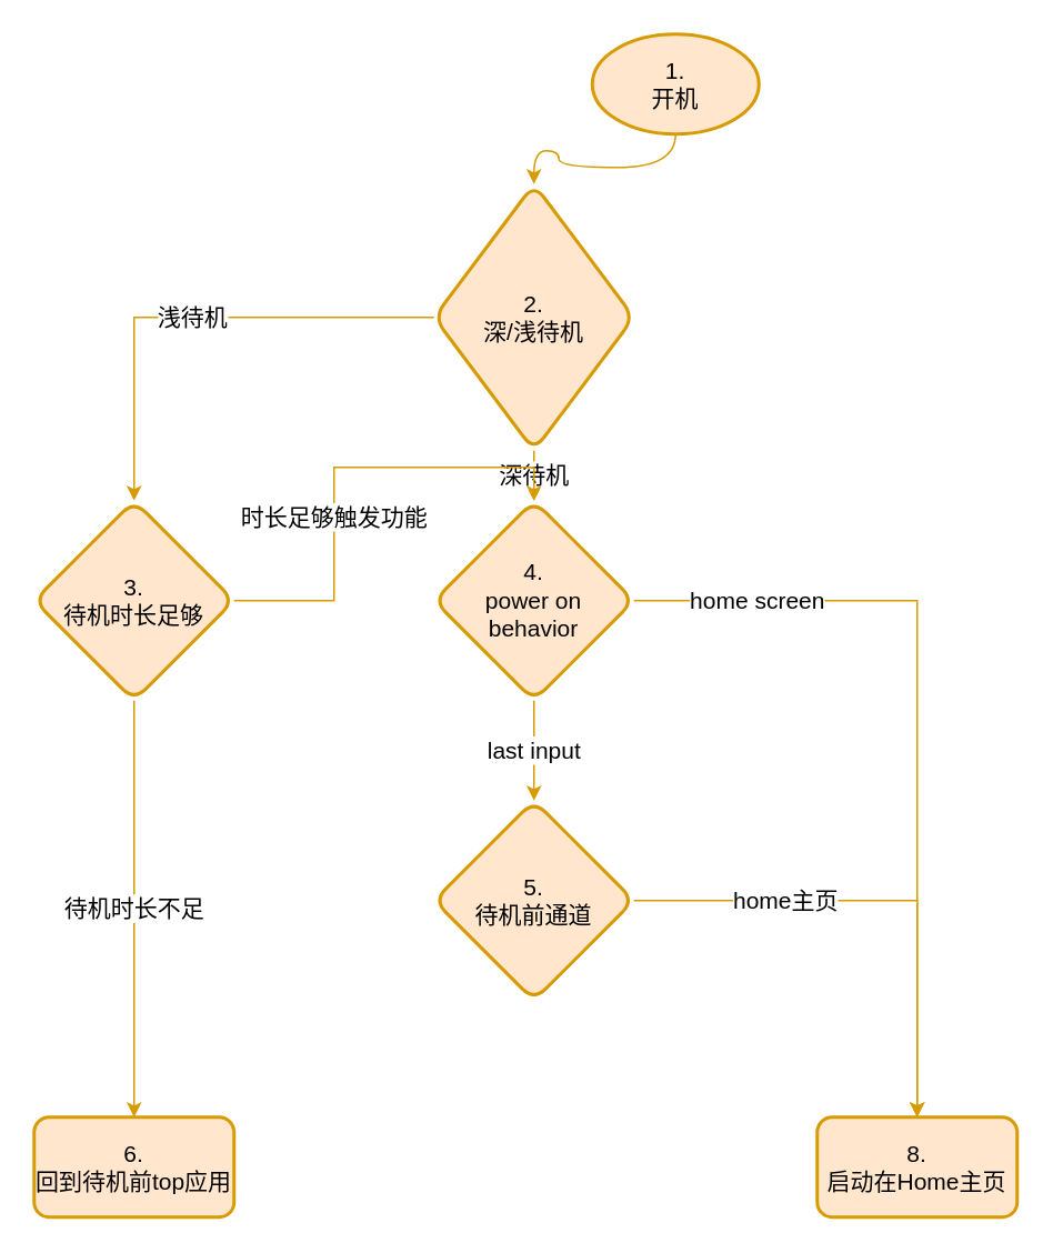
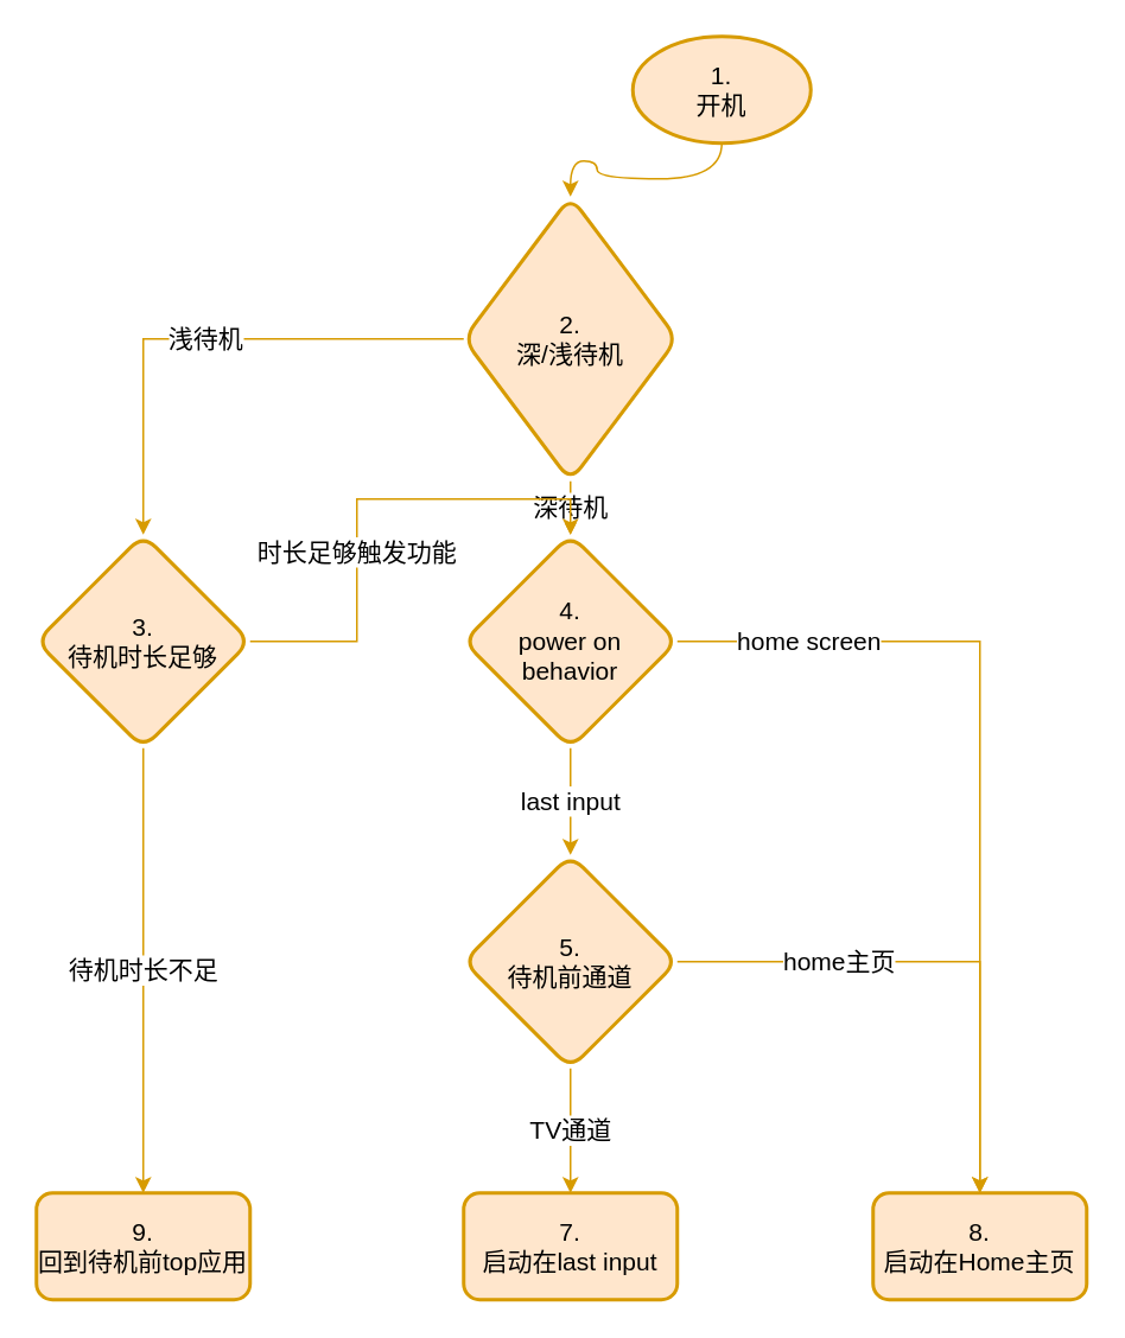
  <mxCell id="0" />
  <mxCell id="1" parent="0" />
  <mxCell id="2" style="edgeStyle=orthogonalEdgeStyle;curved=1;rounded=0;orthogonalLoop=1;jettySize=auto;html=1;exitX=0.5;exitY=1;exitDx=0;exitDy=0;exitPerimeter=0;entryX=0.5;entryY=0;entryDx=0;entryDy=0;fontSize=14;fillColor=#ffe6cc;strokeColor=#d79b00;" parent="1" source="3" target="13" edge="1"><mxGeometry relative="1" as="geometry" /></mxCell>
  <mxCell id="3" value="&lt;div&gt;1.&lt;/div&gt;&lt;div&gt;开机&lt;/div&gt;" style="strokeWidth=2;html=1;shape=mxgraph.flowchart.start_1;whiteSpace=wrap;fontSize=14;fillColor=#ffe6cc;strokeColor=#d79b00;" parent="1" vertex="1"><mxGeometry x="355" y="20" width="100" height="60" as="geometry" /></mxCell>
  <mxCell id="4" value="&lt;div style=&quot;font-size: 14px;&quot;&gt;home screen&lt;/div&gt;" style="edgeStyle=orthogonalEdgeStyle;rounded=0;orthogonalLoop=1;jettySize=auto;html=1;fontSize=14;fillColor=#ffe6cc;strokeColor=#d79b00;" parent="1" source="6" target="7" edge="1"><mxGeometry x="-0.692" relative="1" as="geometry"><mxPoint as="offset" /></mxGeometry></mxCell>
  <mxCell id="5" value="&lt;div style=&quot;font-size: 14px;&quot;&gt;last input&lt;/div&gt;" style="edgeStyle=orthogonalEdgeStyle;rounded=0;orthogonalLoop=1;jettySize=auto;html=1;fontSize=14;fillColor=#ffe6cc;strokeColor=#d79b00;" parent="1" source="6" target="10" edge="1"><mxGeometry relative="1" as="geometry" /></mxCell>
  <mxCell id="6" value="4.&lt;div style=&quot;font-size: 14px;&quot;&gt;power on &lt;br style=&quot;font-size: 14px;&quot;&gt;&lt;/div&gt;&lt;div style=&quot;font-size: 14px;&quot;&gt;behavior&lt;/div&gt;" style="rhombus;whiteSpace=wrap;html=1;strokeWidth=2;fontSize=14;rounded=1;aspect=fixed;fillColor=#ffe6cc;strokeColor=#d79b00;" parent="1" vertex="1"><mxGeometry x="260" y="300" width="120" height="120" as="geometry" /></mxCell>
  <mxCell id="7" value="8.&lt;div style=&quot;font-size: 14px;&quot;&gt;启动在Home主页&lt;/div&gt;" style="whiteSpace=wrap;html=1;strokeWidth=2;fontSize=14;rounded=1;fillColor=#ffe6cc;strokeColor=#d79b00;" parent="1" vertex="1"><mxGeometry x="490" y="670" width="120" height="60" as="geometry" /></mxCell>
  <mxCell id="8" value="home主页" style="edgeStyle=orthogonalEdgeStyle;rounded=0;orthogonalLoop=1;jettySize=auto;html=1;exitX=1;exitY=0.5;exitDx=0;exitDy=0;entryX=0.5;entryY=0;entryDx=0;entryDy=0;fontSize=14;fillColor=#ffe6cc;strokeColor=#d79b00;" parent="1" source="10" target="7" edge="1"><mxGeometry x="-0.394" relative="1" as="geometry"><mxPoint as="offset" /></mxGeometry></mxCell>
+ <mxCell id="9" value="TV通道" style="edgeStyle=orthogonalEdgeStyle;rounded=0;orthogonalLoop=1;jettySize=auto;html=1;fontSize=14;fillColor=#ffe6cc;strokeColor=#d79b00;" parent="1" source="10" target="18" edge="1"><mxGeometry relative="1" as="geometry" /></mxCell>
  <mxCell id="10" value="5.&lt;div&gt;待机前通道&lt;/div&gt;" style="rhombus;whiteSpace=wrap;html=1;strokeWidth=2;aspect=fixed;fontSize=14;rounded=1;fillColor=#ffe6cc;strokeColor=#d79b00;" parent="1" vertex="1"><mxGeometry x="260" y="480" width="120" height="120" as="geometry" /></mxCell>
  <mxCell id="11" value="浅待机" style="edgeStyle=orthogonalEdgeStyle;rounded=0;orthogonalLoop=1;jettySize=auto;html=1;fontSize=14;entryX=0.5;entryY=0;entryDx=0;entryDy=0;fillColor=#ffe6cc;strokeColor=#d79b00;" parent="1" source="13" target="16" edge="1"><mxGeometry relative="1" as="geometry" /></mxCell>
  <mxCell id="12" value="深待机" style="edgeStyle=orthogonalEdgeStyle;rounded=0;orthogonalLoop=1;jettySize=auto;html=1;exitX=0.5;exitY=1;exitDx=0;exitDy=0;entryX=0.5;entryY=0;entryDx=0;entryDy=0;fontSize=14;fillColor=#ffe6cc;strokeColor=#d79b00;" parent="1" source="13" target="6" edge="1"><mxGeometry relative="1" as="geometry" /></mxCell>
  <mxCell id="13" value="&lt;div&gt;2.&lt;/div&gt;&lt;div&gt;深/浅待机&lt;br&gt;&lt;/div&gt;" style="rhombus;whiteSpace=wrap;html=1;strokeWidth=2;aspect=fixed;fontSize=14;rounded=1;fillColor=#ffe6cc;strokeColor=#d79b00;" parent="1" vertex="1"><mxGeometry x="260" y="110" width="120" height="160" as="geometry" /></mxCell>
  <mxCell id="14" value="时长足够触发功能" style="edgeStyle=orthogonalEdgeStyle;rounded=0;orthogonalLoop=1;jettySize=auto;html=1;entryX=0.5;entryY=0;entryDx=0;entryDy=0;fontSize=14;exitX=1;exitY=0.5;exitDx=0;exitDy=0;fillColor=#ffe6cc;strokeColor=#d79b00;" parent="1" source="16" target="6" edge="1"><mxGeometry x="-0.214" relative="1" as="geometry"><mxPoint as="offset" /></mxGeometry></mxCell>
  <mxCell id="15" value="待机时长不足" style="edgeStyle=orthogonalEdgeStyle;rounded=0;orthogonalLoop=1;jettySize=auto;html=1;fontSize=14;fillColor=#ffe6cc;strokeColor=#d79b00;" parent="1" source="16" target="17" edge="1"><mxGeometry relative="1" as="geometry" /></mxCell>
  <mxCell id="16" value="&lt;div&gt;3.&lt;/div&gt;&lt;div&gt;待机时长足够&lt;/div&gt;" style="rhombus;whiteSpace=wrap;html=1;strokeWidth=2;aspect=fixed;fontSize=14;rounded=1;fillColor=#ffe6cc;strokeColor=#d79b00;" parent="1" vertex="1"><mxGeometry x="20" y="300" width="120" height="120" as="geometry" /></mxCell>
- <mxCell id="17" value="&lt;div&gt;6.&lt;/div&gt;&lt;div&gt;回到待机前top应用&lt;/div&gt;" style="whiteSpace=wrap;html=1;fontSize=14;strokeWidth=2;rounded=1;fillColor=#ffe6cc;strokeColor=#d79b00;" parent="1" vertex="1"><mxGeometry x="20" y="670" width="120" height="60" as="geometry" /></mxCell>
+ <mxCell id="17" value="&lt;div&gt;9.&lt;/div&gt;&lt;div&gt;回到待机前top应用&lt;/div&gt;" style="whiteSpace=wrap;html=1;fontSize=14;strokeWidth=2;rounded=1;fillColor=#ffe6cc;strokeColor=#d79b00;" parent="1" vertex="1"><mxGeometry x="20" y="670" width="120" height="60" as="geometry" /></mxCell>
+ <mxCell id="18" value="&lt;div&gt;7.&lt;/div&gt;&lt;div&gt;启动在last input&lt;/div&gt;" style="whiteSpace=wrap;html=1;fontSize=14;strokeWidth=2;rounded=1;fillColor=#ffe6cc;strokeColor=#d79b00;" parent="1" vertex="1"><mxGeometry x="260" y="670" width="120" height="60" as="geometry" /></mxCell>
